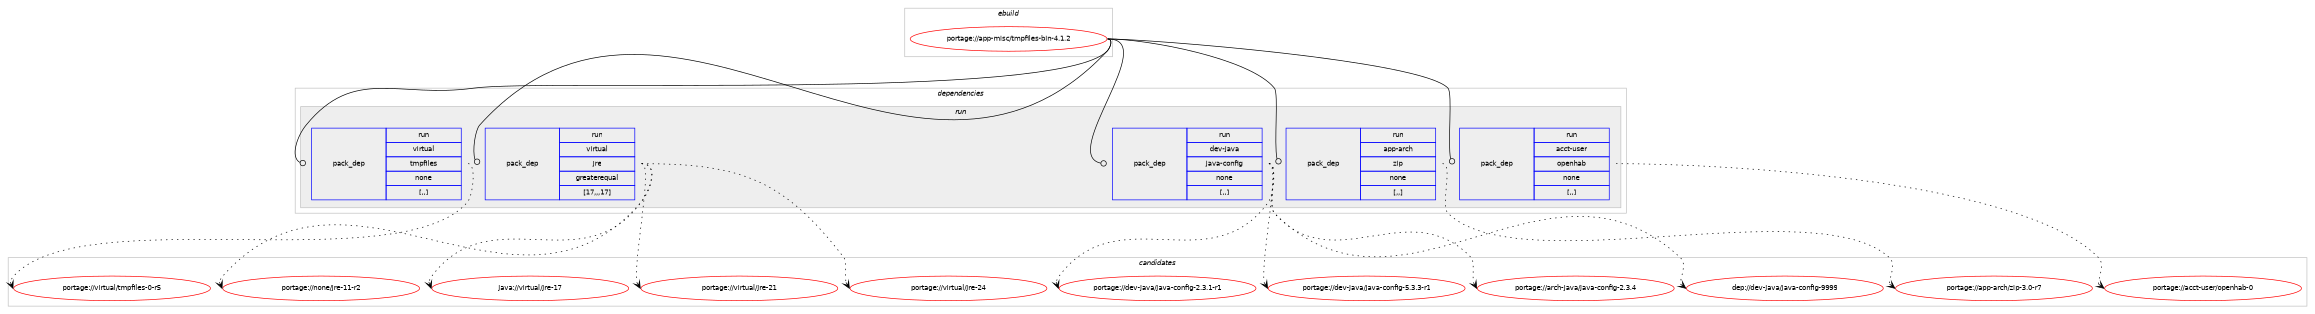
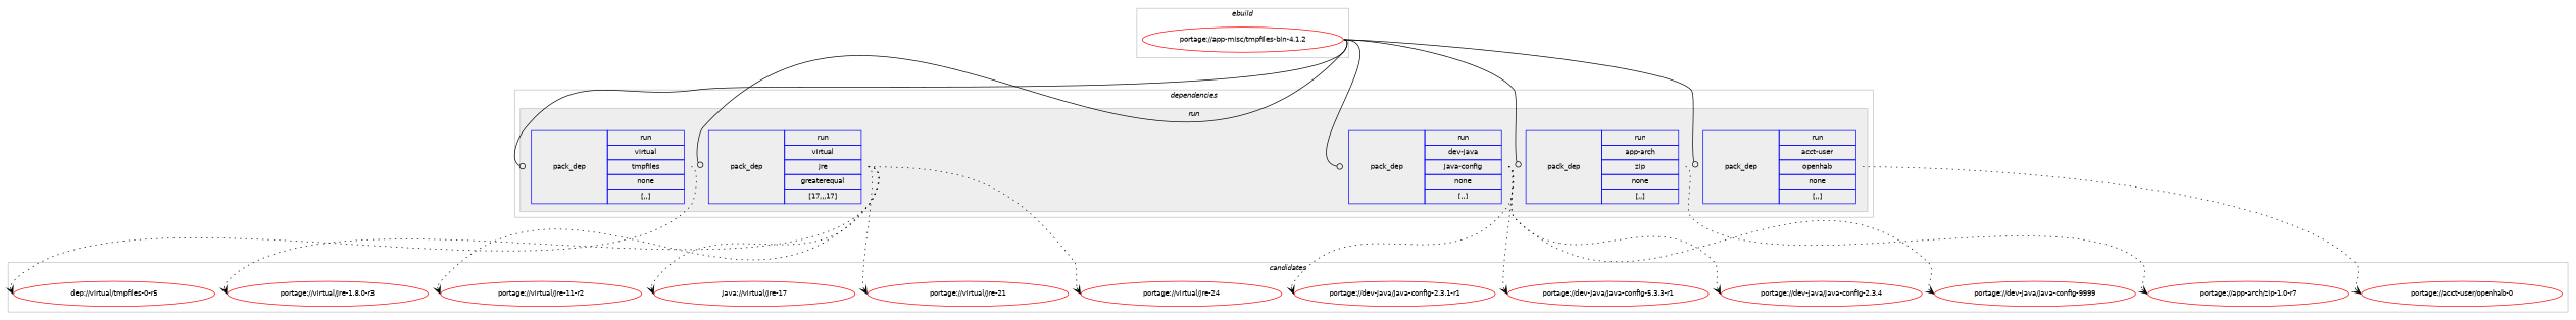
  digraph {
    compound=true
    concentrate=true
    fontname=Helvetica
    fontsize=10
    newrank=true
    rankdir=TB
    ranksep=1.5
    node [color=red fontname=Helvetica fontsize=10]
    edge [arrowhead=vee headport=w style=dotted tailport=e weight=100]
    n1 [label="portage://app-misc/tmpfiles-bin-4.1.2" width=4]
    n2 [color=blue label=<<TABLE BORDER="0" CELLBORDER="1" CELLSPACING="0" CELLPADDING="4" WIDTH="220"><TR><TD ROWSPAN="6" CELLPADDING="30">pack_dep</TD></TR><TR><TD WIDTH="110">run</TD></TR><TR><TD>acct-user</TD></TR><TR><TD>openhab</TD></TR><TR><TD>none</TD></TR><TR><TD>[,,]</TD></TR></TABLE>> shape=none]
    n3 [color=blue label=<<TABLE BORDER="0" CELLBORDER="1" CELLSPACING="0" CELLPADDING="4" WIDTH="220"><TR><TD ROWSPAN="6" CELLPADDING="30">pack_dep</TD></TR><TR><TD WIDTH="110">run</TD></TR><TR><TD>app-arch</TD></TR><TR><TD>zip</TD></TR><TR><TD>none</TD></TR><TR><TD>[,,]</TD></TR></TABLE>> shape=none]
    n4 [color=blue label=<<TABLE BORDER="0" CELLBORDER="1" CELLSPACING="0" CELLPADDING="4" WIDTH="220"><TR><TD ROWSPAN="6" CELLPADDING="30">pack_dep</TD></TR><TR><TD WIDTH="110">run</TD></TR><TR><TD>dev-java</TD></TR><TR><TD>java-config</TD></TR><TR><TD>none</TD></TR><TR><TD>[,,]</TD></TR></TABLE>> shape=none]
    n5 [color=blue label=<<TABLE BORDER="0" CELLBORDER="1" CELLSPACING="0" CELLPADDING="4" WIDTH="220"><TR><TD ROWSPAN="6" CELLPADDING="30">pack_dep</TD></TR><TR><TD WIDTH="110">run</TD></TR><TR><TD>virtual</TD></TR><TR><TD>jre</TD></TR><TR><TD>greaterequal</TD></TR><TR><TD>[17,,,17]</TD></TR></TABLE>> shape=none]
    n6 [color=blue label=<<TABLE BORDER="0" CELLBORDER="1" CELLSPACING="0" CELLPADDING="4" WIDTH="220"><TR><TD ROWSPAN="6" CELLPADDING="30">pack_dep</TD></TR><TR><TD WIDTH="110">run</TD></TR><TR><TD>virtual</TD></TR><TR><TD>tmpfiles</TD></TR><TR><TD>none</TD></TR><TR><TD>[,,]</TD></TR></TABLE>> shape=none]
    n7 [label="portage://acct-user/openhab-0" width=4]
-   n8 [label="portage://app-arch/zip-3.0-r7" width=4]
-   n9 [label="dep://dev-java/java-config-9999" width=4]
-   n10 [label="portage://arch-java/java-config-2.3.4" width=4]
+   n8 [label="portage://app-arch/zip-1.0-r7" width=4]
+   n9 [label="portage://dev-java/java-config-9999" width=4]
+   n10 [label="portage://dev-java/java-config-2.3.4" width=4]
    n11 [label="portage://dev-java/java-config-5.3.3-r1" width=4]
    n12 [label="portage://dev-java/java-config-2.3.1-r1" width=4]
    n13 [label="portage://virtual/jre-24" width=4]
    n14 [label="portage://virtual/jre-21" width=4]
    n15 [label="java://virtual/jre-17" width=4]
-   n16 [label="portage://none/jre-11-r2" width=4]
-   n18 [label="portage://virtual/tmpfiles-0-r5" width=4]
+   n16 [label="portage://virtual/jre-11-r2" width=4]
+   n17 [label="portage://virtual/jre-1.8.0-r3" width=4]
+   n18 [label="dep://virtual/tmpfiles-0-r5" width=4]
    subgraph cluster_1 {
      color=gray
      label=<<i>ebuild</i>>
      n1
    }
    subgraph cluster_2 {
      color=gray
      label=<<i>dependencies</i>>
      subgraph cluster_3 {
        color=gray
        fillcolor="#eeeeee"
        label=<<i>compile</i>>
        style=filled
      }
      subgraph cluster_4 {
        color=gray
        fillcolor="#eeeeee"
        label=<<i>compile and run</i>>
        style=filled
      }
      subgraph cluster_5 {
        color=gray
        fillcolor="#eeeeee"
        label=<<i>run</i>>
        style=filled
        subgraph sub_6 {
          color=gray
          fillcolor="#eeeeee"
          label=<<i>run</i>>
          style=filled
          n2
        }
        subgraph sub_7 {
          color=gray
          fillcolor="#eeeeee"
          label=<<i>run</i>>
          style=filled
          n3
        }
        subgraph sub_8 {
          color=gray
          fillcolor="#eeeeee"
          label=<<i>run</i>>
          style=filled
          n4
        }
        subgraph sub_9 {
          color=gray
          fillcolor="#eeeeee"
          label=<<i>run</i>>
          style=filled
          n5
        }
        subgraph sub_10 {
          color=gray
          fillcolor="#eeeeee"
          label=<<i>run</i>>
          style=filled
          n6
        }
      }
    }
    subgraph cluster_11 {
      color=gray
      label=<<i>candidates</i>>
      rank=same
      subgraph sub_12 {
        color=black
        label=<<i>candidates</i>>
        nodesep=1
        rank=same
        n7
      }
      subgraph sub_13 {
        color=black
        label=<<i>candidates</i>>
        nodesep=1
        rank=same
        n8
      }
      subgraph sub_14 {
        color=black
        label=<<i>candidates</i>>
        nodesep=1
        rank=same
        n9
        n10
        n11
        n12
      }
      subgraph sub_15 {
        color=black
        label=<<i>candidates</i>>
        nodesep=1
        rank=same
        n13
        n14
        n15
        n16
+       n17
      }
      subgraph sub_16 {
        color=black
        label=<<i>candidates</i>>
        nodesep=1
        rank=same
        n18
      }
    }
    n1 -> n2 [arrowhead=odot style=solid weight=20]
    n1 -> n3 [arrowhead=odot style=solid weight=20]
    n1 -> n4 [arrowhead=odot style=solid weight=20]
    n1 -> n5 [arrowhead=odot style=solid weight=20]
    n1 -> n6 [arrowhead=odot style=solid weight=20]
    n2 -> n7
    n3 -> n8
    n4 -> n9
    n4 -> n10
    n4 -> n11
    n4 -> n12
    n5 -> n13
    n5 -> n14
    n5 -> n15
    n5 -> n16
+   n5 -> n17
    n6 -> n18
  }
